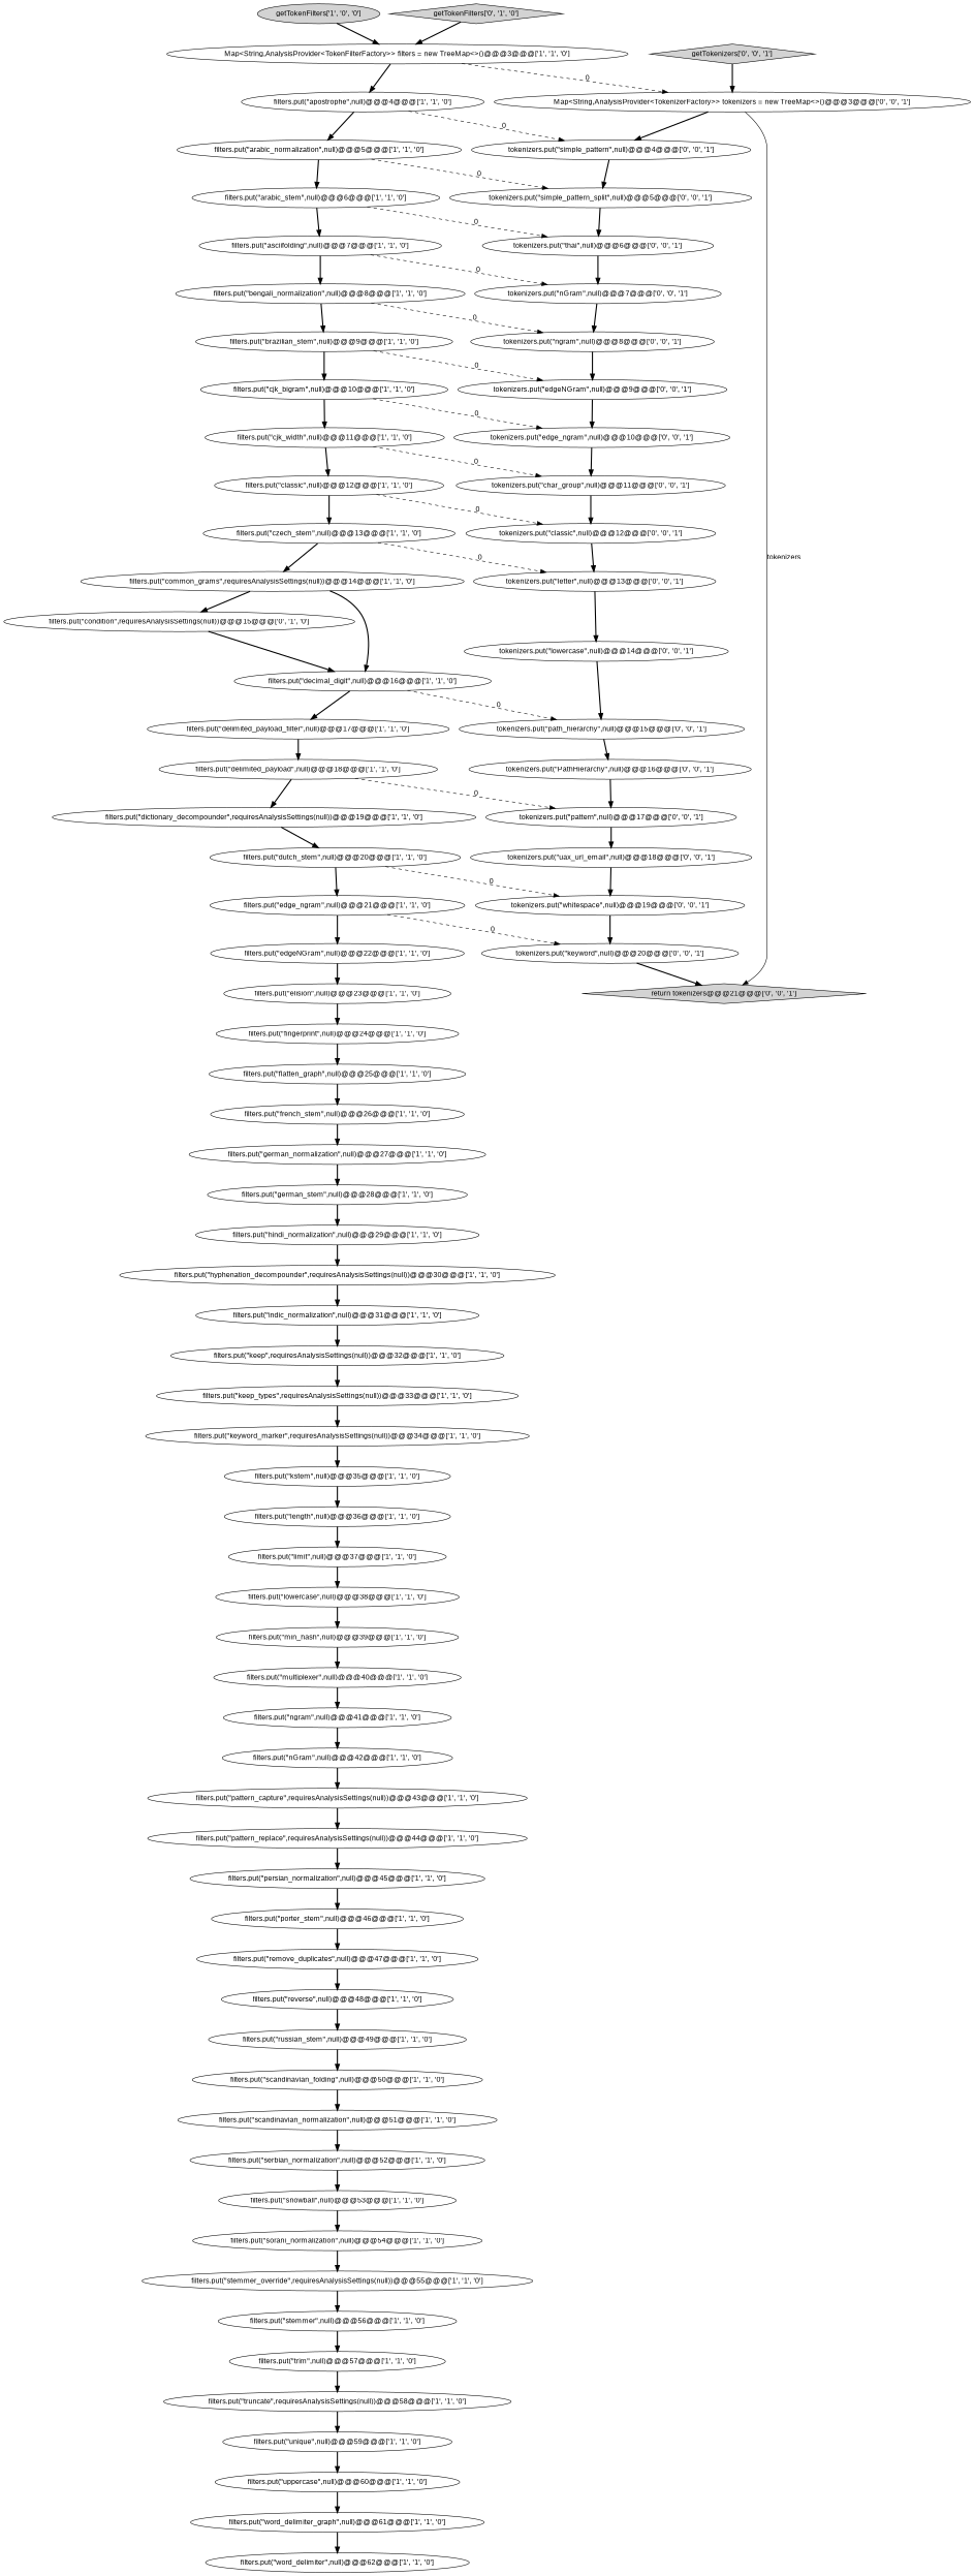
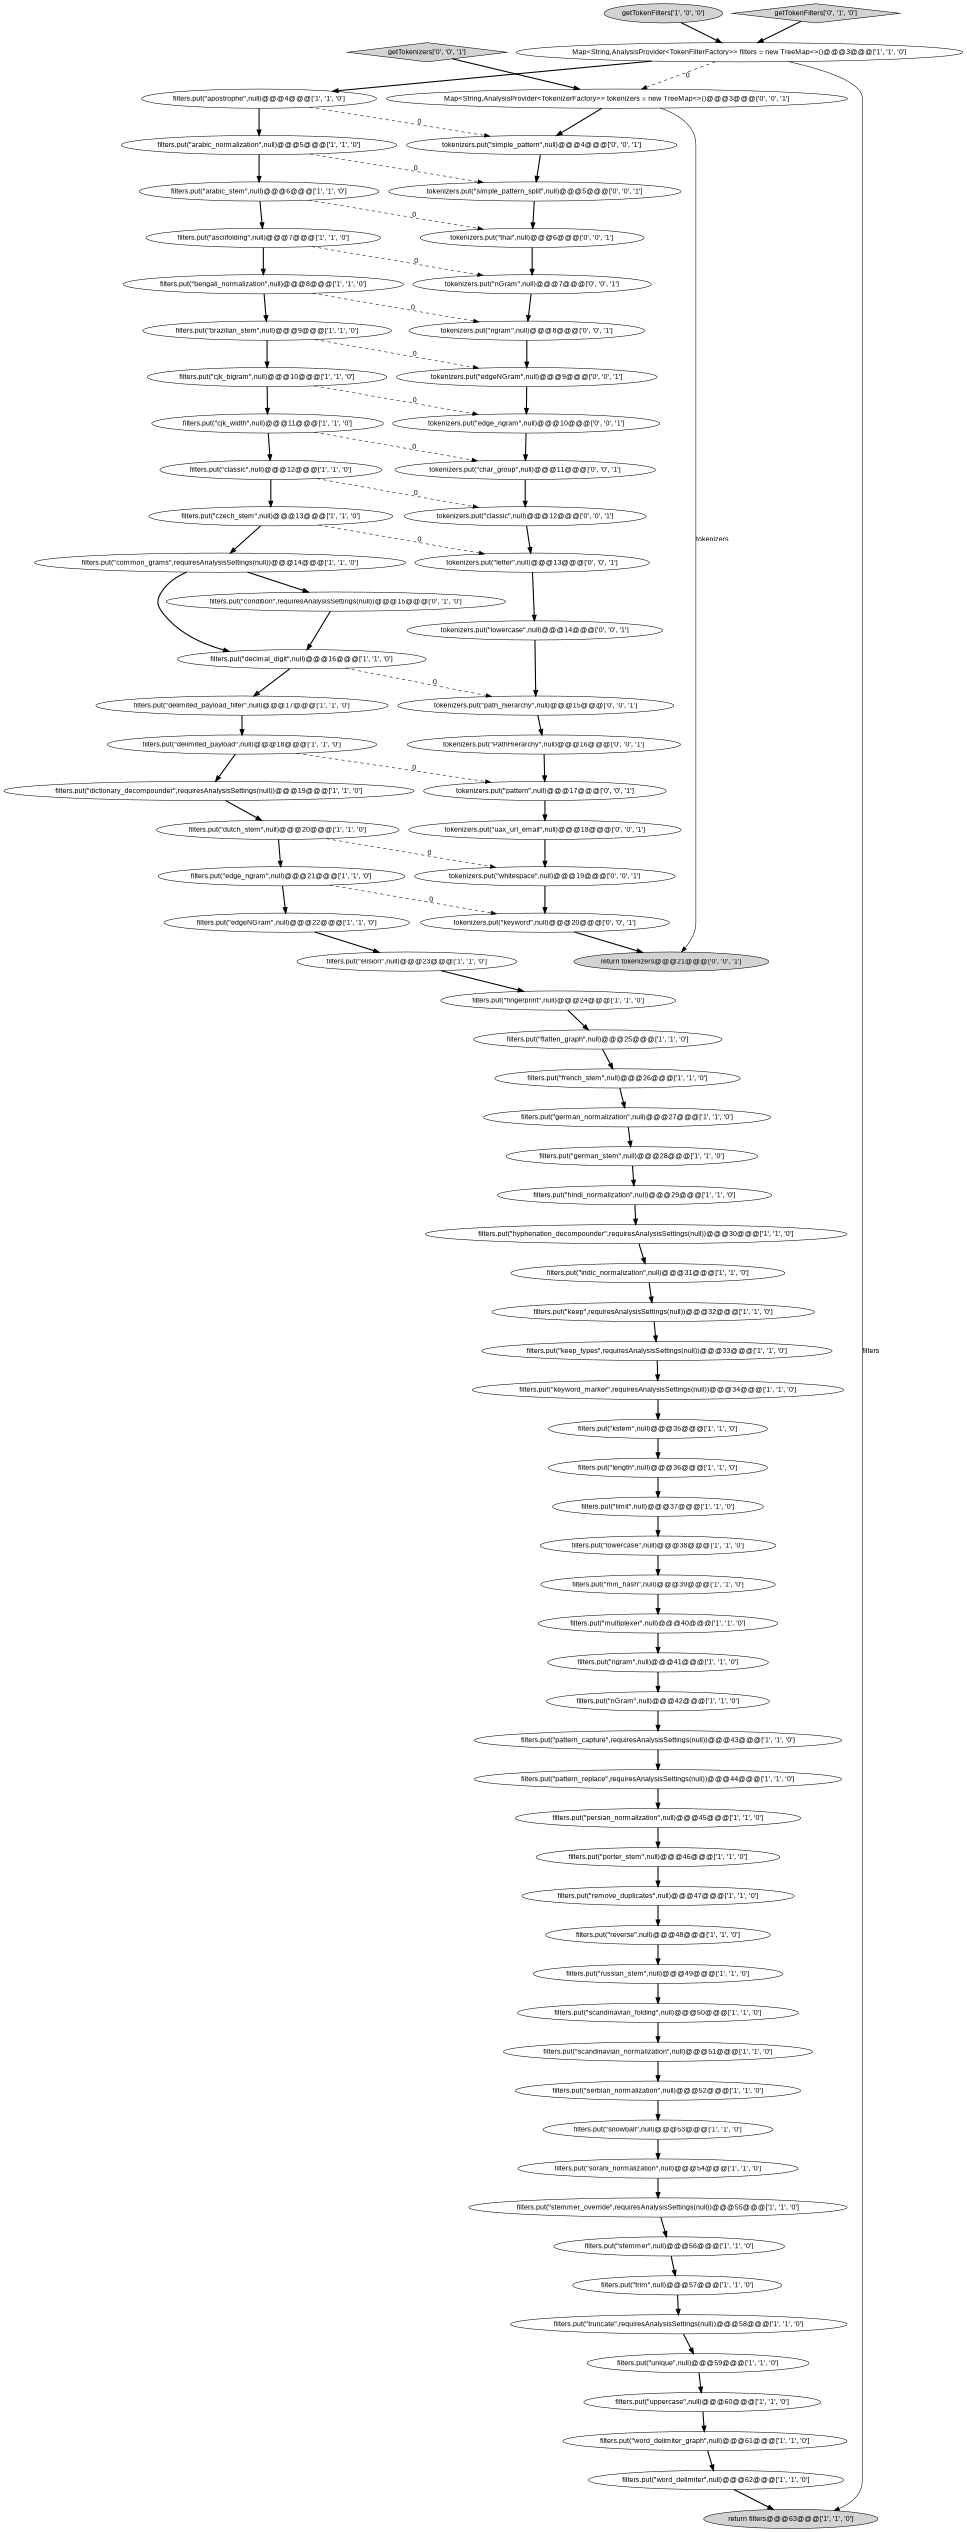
  digraph {
    fontname="Liberation Sans"
    node [fillcolor=white fontname="Liberation Sans" shape=ellipse style=filled]
    edge [fontname="Liberation Sans" style=bold]
    n1 [label="filters.put(\"limit\",null)@@@37@@@['1', '1', '0']"]
    n2 [label="filters.put(\"lowercase\",null)@@@38@@@['1', '1', '0']"]
    n3 [label="filters.put(\"min_hash\",null)@@@39@@@['1', '1', '0']"]
    n4 [label="filters.put(\"condition\",requiresAnalysisSettings(null))@@@15@@@['0', '1', '0']"]
    n5 [label="filters.put(\"decimal_digit\",null)@@@16@@@['1', '1', '0']"]
    n6 [label="tokenizers.put(\"path_hierarchy\",null)@@@15@@@['0', '0', '1']"]
    n7 [label="filters.put(\"delimited_payload_filter\",null)@@@17@@@['1', '1', '0']"]
    n8 [label="Map<String,AnalysisProvider<TokenFilterFactory>> filters = new TreeMap<>()@@@3@@@['1', '1', '0']"]
+   n9 [fillcolor=lightgray label="return filters@@@63@@@['1', '1', '0']"]
    n10 [label="Map<String,AnalysisProvider<TokenizerFactory>> tokenizers = new TreeMap<>()@@@3@@@['0', '0', '1']"]
    n11 [label="filters.put(\"apostrophe\",null)@@@4@@@['1', '1', '0']"]
    n12 [label="tokenizers.put(\"simple_pattern\",null)@@@4@@@['0', '0', '1']"]
-   n13 [fillcolor=lightgray label="return tokenizers@@@21@@@['0', '0', '1']" shape=diamond]
+   n13 [fillcolor=lightgray label="return tokenizers@@@21@@@['0', '0', '1']"]
    n14 [label="filters.put(\"arabic_normalization\",null)@@@5@@@['1', '1', '0']"]
    n15 [label="filters.put(\"edgeNGram\",null)@@@22@@@['1', '1', '0']"]
    n16 [label="filters.put(\"elision\",null)@@@23@@@['1', '1', '0']"]
    n17 [label="filters.put(\"fingerprint\",null)@@@24@@@['1', '1', '0']"]
    n18 [fillcolor=lightgray label="getTokenizers['0', '0', '1']" shape=diamond]
    n19 [label="tokenizers.put(\"simple_pattern_split\",null)@@@5@@@['0', '0', '1']"]
    n20 [label="tokenizers.put(\"thai\",null)@@@6@@@['0', '0', '1']"]
    n21 [label="tokenizers.put(\"lowercase\",null)@@@14@@@['0', '0', '1']"]
    n22 [label="tokenizers.put(\"PathHierarchy\",null)@@@16@@@['0', '0', '1']"]
    n23 [label="filters.put(\"multiplexer\",null)@@@40@@@['1', '1', '0']"]
    n24 [label="filters.put(\"ngram\",null)@@@41@@@['1', '1', '0']"]
    n25 [label="filters.put(\"nGram\",null)@@@42@@@['1', '1', '0']"]
    n26 [label="tokenizers.put(\"pattern\",null)@@@17@@@['0', '0', '1']"]
    n27 [label="filters.put(\"stemmer\",null)@@@56@@@['1', '1', '0']"]
    n28 [label="filters.put(\"trim\",null)@@@57@@@['1', '1', '0']"]
    n29 [label="filters.put(\"truncate\",requiresAnalysisSettings(null))@@@58@@@['1', '1', '0']"]
    n30 [label="filters.put(\"flatten_graph\",null)@@@25@@@['1', '1', '0']"]
    n31 [label="tokenizers.put(\"char_group\",null)@@@11@@@['0', '0', '1']"]
    n32 [label="tokenizers.put(\"classic\",null)@@@12@@@['0', '0', '1']"]
    n33 [label="tokenizers.put(\"letter\",null)@@@13@@@['0', '0', '1']"]
    n34 [label="tokenizers.put(\"uax_url_email\",null)@@@18@@@['0', '0', '1']"]
    n35 [label="tokenizers.put(\"whitespace\",null)@@@19@@@['0', '0', '1']"]
    n36 [label="tokenizers.put(\"keyword\",null)@@@20@@@['0', '0', '1']"]
    n37 [label="filters.put(\"french_stem\",null)@@@26@@@['1', '1', '0']"]
    n38 [label="filters.put(\"german_normalization\",null)@@@27@@@['1', '1', '0']"]
    n39 [label="filters.put(\"german_stem\",null)@@@28@@@['1', '1', '0']"]
    n40 [label="filters.put(\"edge_ngram\",null)@@@21@@@['1', '1', '0']"]
    n41 [label="tokenizers.put(\"nGram\",null)@@@7@@@['0', '0', '1']"]
    n42 [label="filters.put(\"arabic_stem\",null)@@@6@@@['1', '1', '0']"]
    n43 [label="filters.put(\"asciifolding\",null)@@@7@@@['1', '1', '0']"]
    n44 [label="filters.put(\"bengali_normalization\",null)@@@8@@@['1', '1', '0']"]
    n45 [label="filters.put(\"indic_normalization\",null)@@@31@@@['1', '1', '0']"]
    n46 [label="filters.put(\"keep\",requiresAnalysisSettings(null))@@@32@@@['1', '1', '0']"]
    n47 [label="filters.put(\"keep_types\",requiresAnalysisSettings(null))@@@33@@@['1', '1', '0']"]
    n48 [label="filters.put(\"dutch_stem\",null)@@@20@@@['1', '1', '0']"]
    n49 [label="filters.put(\"brazilian_stem\",null)@@@9@@@['1', '1', '0']"]
    n50 [label="tokenizers.put(\"edgeNGram\",null)@@@9@@@['0', '0', '1']"]
    n51 [label="filters.put(\"cjk_bigram\",null)@@@10@@@['1', '1', '0']"]
    n52 [label="tokenizers.put(\"edge_ngram\",null)@@@10@@@['0', '0', '1']"]
    n53 [label="filters.put(\"cjk_width\",null)@@@11@@@['1', '1', '0']"]
    n54 [label="tokenizers.put(\"ngram\",null)@@@8@@@['0', '0', '1']"]
    n55 [label="filters.put(\"pattern_capture\",requiresAnalysisSettings(null))@@@43@@@['1', '1', '0']"]
    n56 [label="filters.put(\"russian_stem\",null)@@@49@@@['1', '1', '0']"]
    n57 [label="filters.put(\"scandinavian_folding\",null)@@@50@@@['1', '1', '0']"]
    n58 [label="filters.put(\"scandinavian_normalization\",null)@@@51@@@['1', '1', '0']"]
    n59 [label="filters.put(\"delimited_payload\",null)@@@18@@@['1', '1', '0']"]
    n60 [label="filters.put(\"stemmer_override\",requiresAnalysisSettings(null))@@@55@@@['1', '1', '0']"]
    n61 [label="filters.put(\"classic\",null)@@@12@@@['1', '1', '0']"]
    n62 [label="filters.put(\"czech_stem\",null)@@@13@@@['1', '1', '0']"]
    n63 [label="filters.put(\"hindi_normalization\",null)@@@29@@@['1', '1', '0']"]
    n64 [label="filters.put(\"word_delimiter_graph\",null)@@@61@@@['1', '1', '0']"]
    n65 [label="filters.put(\"word_delimiter\",null)@@@62@@@['1', '1', '0']"]
    n66 [label="filters.put(\"pattern_replace\",requiresAnalysisSettings(null))@@@44@@@['1', '1', '0']"]
    n67 [label="filters.put(\"persian_normalization\",null)@@@45@@@['1', '1', '0']"]
    n68 [label="filters.put(\"common_grams\",requiresAnalysisSettings(null))@@@14@@@['1', '1', '0']"]
    n69 [label="filters.put(\"porter_stem\",null)@@@46@@@['1', '1', '0']"]
    n70 [label="filters.put(\"uppercase\",null)@@@60@@@['1', '1', '0']"]
    n71 [label="filters.put(\"serbian_normalization\",null)@@@52@@@['1', '1', '0']"]
    n72 [label="filters.put(\"snowball\",null)@@@53@@@['1', '1', '0']"]
    n73 [label="filters.put(\"sorani_normalization\",null)@@@54@@@['1', '1', '0']"]
    n74 [label="filters.put(\"dictionary_decompounder\",requiresAnalysisSettings(null))@@@19@@@['1', '1', '0']"]
    n75 [label="filters.put(\"kstem\",null)@@@35@@@['1', '1', '0']"]
    n76 [label="filters.put(\"length\",null)@@@36@@@['1', '1', '0']"]
    n77 [label="filters.put(\"unique\",null)@@@59@@@['1', '1', '0']"]
    n78 [label="filters.put(\"keyword_marker\",requiresAnalysisSettings(null))@@@34@@@['1', '1', '0']"]
    n79 [label="filters.put(\"remove_duplicates\",null)@@@47@@@['1', '1', '0']"]
    n80 [label="filters.put(\"reverse\",null)@@@48@@@['1', '1', '0']"]
    n81 [fillcolor=lightgray label="getTokenFilters['1', '0', '0']"]
    n82 [label="filters.put(\"hyphenation_decompounder\",requiresAnalysisSettings(null))@@@30@@@['1', '1', '0']"]
    n83 [fillcolor=lightgray label="getTokenFilters['0', '1', '0']" shape=diamond]
    n1 -> n2
    n2 -> n3
    n3 -> n23
    n4 -> n5
    n5 -> n6 [label=0 style=dashed]
    n5 -> n7
    n6 -> n22
    n7 -> n59
+   n8 -> n9 [label=filters style=solid]
    n8 -> n10 [label=0 style=dashed]
    n8 -> n11
    n10 -> n12
    n10 -> n13 [label=tokenizers style=solid]
    n11 -> n12 [label=0 style=dashed]
    n11 -> n14
    n12 -> n19
    n14 -> n19 [label=0 style=dashed]
    n14 -> n42
    n15 -> n16
    n16 -> n17
    n17 -> n30
    n18 -> n10
    n19 -> n20
    n20 -> n41
    n21 -> n6
    n22 -> n26
    n23 -> n24
    n24 -> n25
    n25 -> n55
    n26 -> n34
    n27 -> n28
    n28 -> n29
    n29 -> n77
    n30 -> n37
    n31 -> n32
    n32 -> n33
    n33 -> n21
    n34 -> n35
    n35 -> n36
    n36 -> n13
    n37 -> n38
    n38 -> n39
    n39 -> n63
    n40 -> n15
    n40 -> n36 [label=0 style=dashed]
    n41 -> n54
    n42 -> n20 [label=0 style=dashed]
    n42 -> n43
    n43 -> n41 [label=0 style=dashed]
    n43 -> n44
    n44 -> n49
    n44 -> n54 [label=0 style=dashed]
    n45 -> n46
    n46 -> n47
    n47 -> n78
    n48 -> n35 [label=0 style=dashed]
    n48 -> n40
    n49 -> n50 [label=0 style=dashed]
    n49 -> n51
    n50 -> n52
    n51 -> n52 [label=0 style=dashed]
    n51 -> n53
    n52 -> n31
    n53 -> n31 [label=0 style=dashed]
    n53 -> n61
    n54 -> n50
    n55 -> n66
    n56 -> n57
    n57 -> n58
    n58 -> n71
    n59 -> n26 [label=0 style=dashed]
    n59 -> n74
    n60 -> n27
    n61 -> n32 [label=0 style=dashed]
    n61 -> n62
    n62 -> n33 [label=0 style=dashed]
    n62 -> n68
    n63 -> n82
    n64 -> n65
+   n65 -> n9
    n66 -> n67
    n67 -> n69
    n68 -> n4
    n68 -> n5
    n69 -> n79
    n70 -> n64
    n71 -> n72
    n72 -> n73
    n73 -> n60
    n74 -> n48
    n75 -> n76
    n76 -> n1
    n77 -> n70
    n78 -> n75
    n79 -> n80
    n80 -> n56
    n81 -> n8
    n82 -> n45
    n83 -> n8
  }
